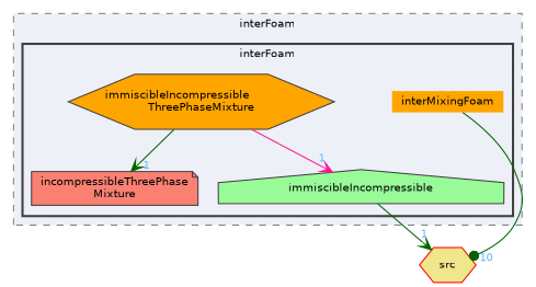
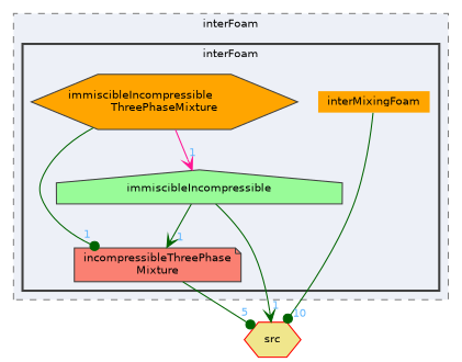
  digraph {
    compound=true
    node [fillcolor=orange fontname=Helvetica fontsize=10 shape=hexagon style=filled color=grey25]
    edge [arrowhead=vee color=darkgreen fontcolor=steelblue1 fontname=Helvetica fontsize=10 headlabel=1 labeldistance=1.5 labelfontname=Helvetica labelfontsize=10]
    n1 [height=0.2 label=interMixingFoam shape=plaintext width=0.4 color=""]
    n2 [height=0.2 label="immiscibleIncompressible\lThreePhaseMixture" width=0.4]
    n3 [fillcolor=salmon height=0.2 label="incompressibleThreePhase\lMixture" shape=note width=0.4]
    n4 [fillcolor=palegreen height=0.2 label=immiscibleIncompressible shape=house width=0.4]
    n5 [color=red fillcolor=khaki height=0.2 label=src width=0.4]
    subgraph cluster_1 {
      bgcolor="#edf0f7"
      fontname=Helvetica
      fontsize=10
      label=interFoam
      pencolor=grey50
      style="filled,dashed"
      subgraph cluster_2 {
        bgcolor="#edf0f7"
        fontname=Helvetica
        fontsize=10
        label=interFoam
        pencolor=grey25
        style="filled,bold"
        n1
        n2
        n3
        n4
      }
    }
    n1 -> n5 [arrowhead=dot headlabel=10]
-   n2 -> n3
+   n2 -> n3 [arrowhead=dot]
    n2 -> n4 [color=deeppink]
+   n3 -> n5 [arrowhead=dot headlabel=5]
+   n4 -> n3
    n4 -> n5
  }
